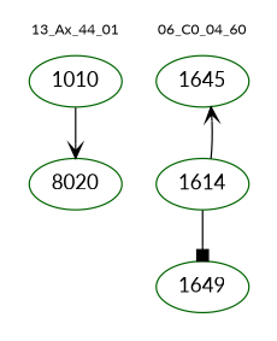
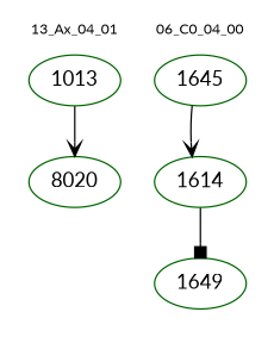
  digraph {
    fontname=Lato
    node [color=darkgreen fontname=Lato]
    edge [arrowhead=vee color=black fontname=Lato]
-   n1 [label=1010]
+   n1 [label=1013]
    n2 [label=8020]
    n3 [label=1645]
    n4 [label=1614]
    n5 [label=1649]
    subgraph cluster_1 {
      color=white
      fontsize=10
-     label="13_Ax_44_01"
+     label="13_Ax_04_01"
      n1
      n2
    }
    subgraph cluster_2 {
      color=white
      fontsize=10
-     label="06_C0_04_60"
+     label="06_C0_04_00"
      n3
      n4
      n5
    }
    n1 -> n2
-   n4 -> n3
+   n3 -> n4
    n4 -> n5 [arrowhead=box]
  }
